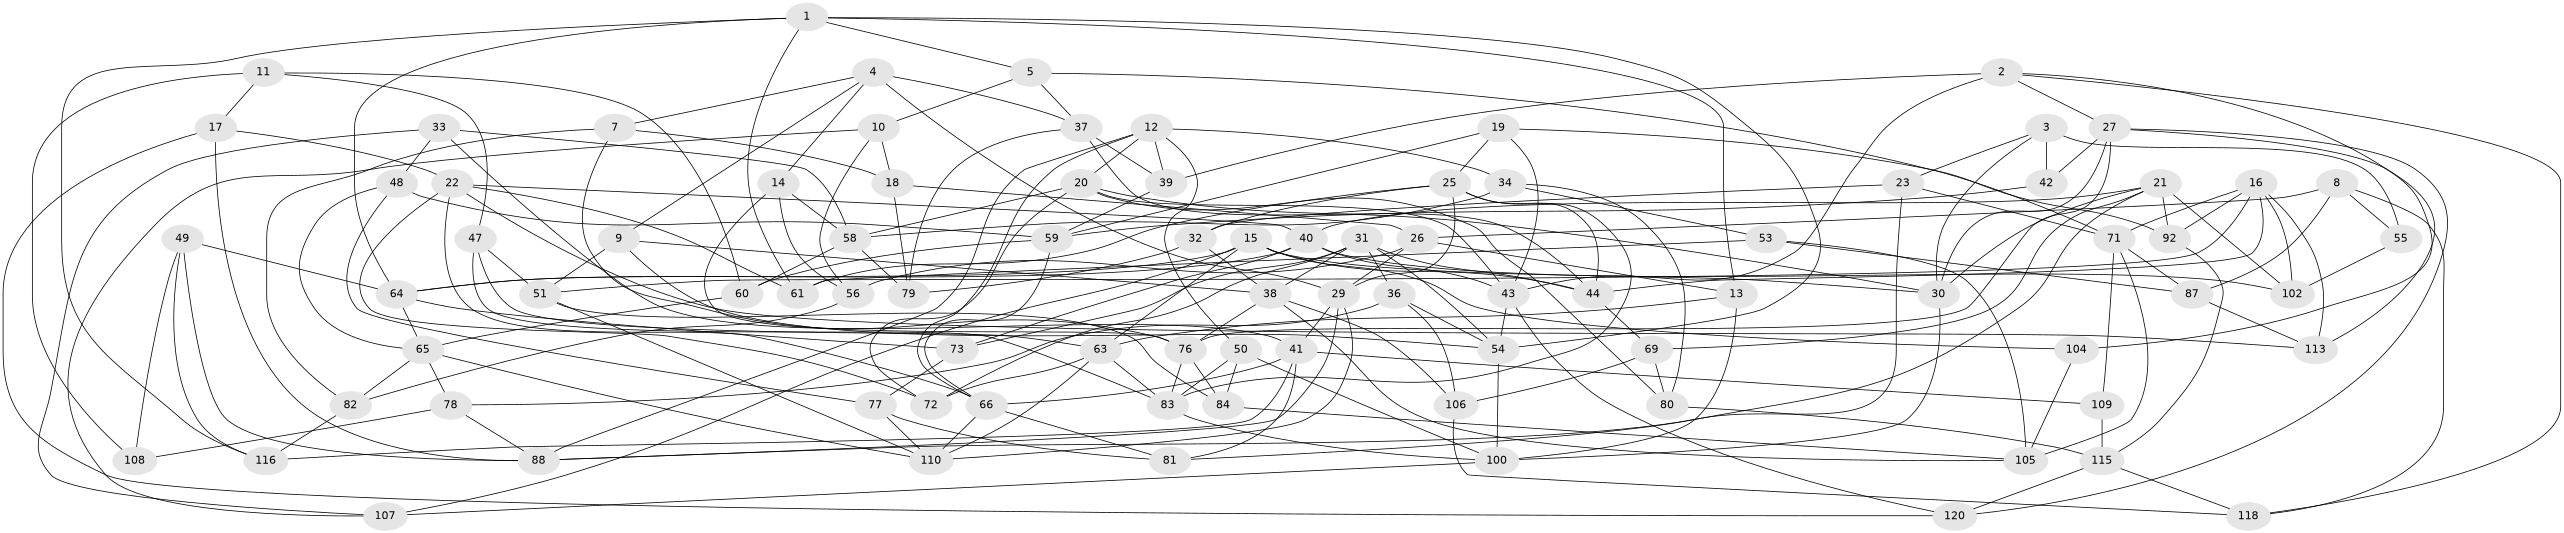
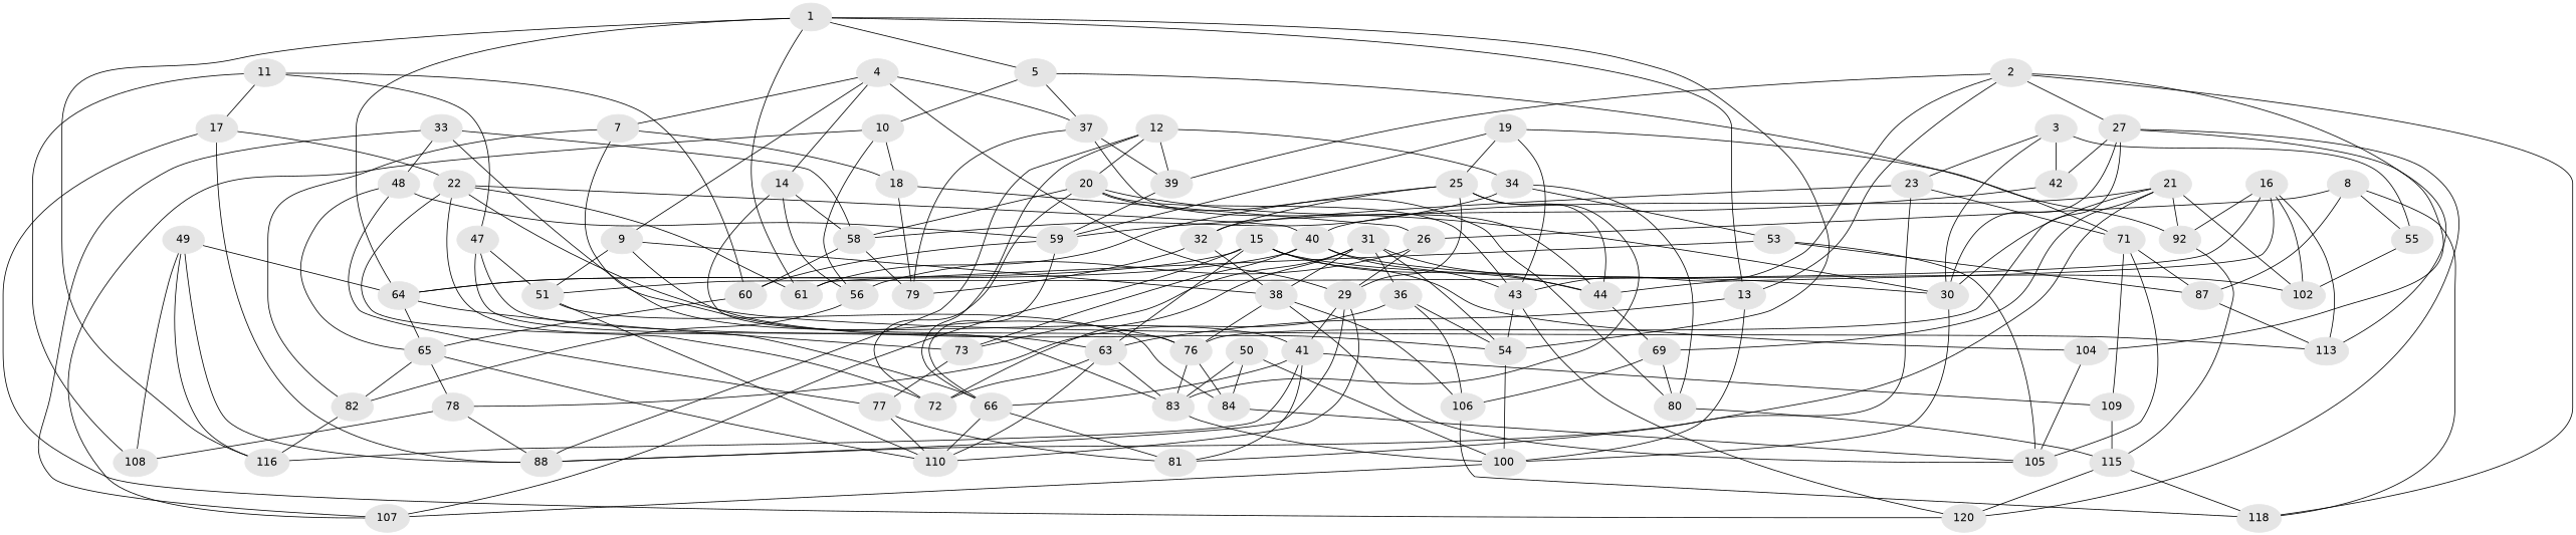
  graph {
    fontname="DejaVu Sans"
    node [color=gray90 fontname="DejaVu Sans" style=filled]
    edge [fontname="DejaVu Sans"]
    1 [super="+68"]
    5
    13
    54 [super="+89"]
    61
    64 [super="+75"]
    116
    37 [super="+86"]
    10
    71 [super="+99"]
    63 [super="+94"]
    100 [super="+125"]
    73
    65 [super="+121"]
    2 [super="+74"]
    27 [super="+45"]
    39
    43 [super="+93"]
    104
    118
    30 [super="+62"]
    42
    76 [super="+112"]
    113
    120
    59 [super="+119"]
    105 [super="+114"]
    3 [super="+98"]
    23
    55
    32
    81
    102
    4 [super="+6"]
    7
    9
    14
    29 [super="+117"]
    18
    82
    38 [super="+67"]
    51
    56
    58 [super="+85"]
    88 [super="+103"]
    41 [super="+95"]
    110 [super="+111"]
    44 [super="+101"]
    79
    107
    87
    109
    26
    83 [super="+96"]
    84
    8
    106
    11 [super="+91"]
    17
    47 [super="+52"]
    60
    108
    22 [super="+90"]
    12 [super="+97"]
    20 [super="+57"]
    34
    50
    66 [super="+124"]
    72
    80
    53
    15 [super="+28"]
    69
    16 [super="+46"]
    92
    115 [super="+123"]
    40 [super="+70"]
    25 [super="+122"]
    19
    21 [super="+24"]
    31 [super="+35"]
    36
    78
    77
    33
    48
    49
    1 -- 5
    1 -- 13
    1 -- 54
    1 -- 61
    1 -- 64
    1 -- 116
    5 -- 37
    5 -- 10
    5 -- 71
    13 -- 63
    13 -- 100
    54 -- 100
    64 -- 73
    64 -- 65
    37 -- 39
    37 -- 44
    37 -- 79
    10 -- 18
    10 -- 56
    10 -- 107
    71 -- 105
    71 -- 87
    71 -- 109
    63 -- 110
    63 -- 83
    63 -- 72
    100 -- 107
    73 -- 77
    65 -- 82
    65 -- 110
    65 -- 78
-   26 -- 13
+   2 -- 13
    2 -- 27
    2 -- 39
    2 -- 43
    2 -- 104
    2 -- 118
    27 -- 30
    27 -- 42
    27 -- 76
    27 -- 113
    27 -- 120
    39 -- 59
    43 -- 54
    43 -- 120
    104 -- 105 [weight=2]
    30 -- 100
    42 -- 59
    76 -- 83
    76 -- 84
    59 -- 60
    59 -- 66
    3 -- 30
    3 -- 42 [weight=2]
    3 -- 23
    3 -- 55 [weight=2]
    23 -- 71
    23 -- 32
    23 -- 81
    55 -- 102
    32 -- 38
    32 -- 79
    4 -- 37 [weight=2]
    4 -- 7
    4 -- 9
    4 -- 14
    4 -- 29
    7 -- 76
    7 -- 18
    7 -- 82
    9 -- 54
    9 -- 38
    9 -- 51
    14 -- 76
    14 -- 56
    14 -- 58
    29 -- 88
    29 -- 41
    29 -- 110
    18 -- 79
    18 -- 26
    82 -- 116
    38 -- 76
    38 -- 105
    38 -- 106
    51 -- 110
    51 -- 84
    56 -- 82
    58 -- 79
    58 -- 60
    41 -- 116
    41 -- 81
    41 -- 109
    41 -- 66
    44 -- 69
    87 -- 113
    109 -- 115 [weight=2]
    26 -- 29
    26 -- 56
    83 -- 100
    84 -- 105
    8 -- 118
    8 -- 55
    8 -- 87
    8 -- 26
    106 -- 118
    11 -- 17
    11 -- 47 [weight=2]
    11 -- 60
    11 -- 108 [weight=2]
    17 -- 120
    17 -- 88
    17 -- 22
    47 -- 63
    47 -- 51
    47 -- 83
    60 -- 65
    22 -- 61
    22 -- 113
    22 -- 66
    22 -- 72
    22 -- 40
    12 -- 39
    12 -- 88
    12 -- 20
    12 -- 34
-   12 -- 50
    12 -- 66
    20 -- 43
    20 -- 30
    20 -- 58
    20 -- 72
    20 -- 80
    34 -- 58
    34 -- 80
    34 -- 53
    50 -- 100
    50 -- 83
    50 -- 84
    66 -- 81
    66 -- 110
    80 -- 115
    53 -- 61
    53 -- 105
    53 -- 87
    15 -- 64
    15 -- 63
    15 -- 104
    15 -- 30
    15 -- 44
    15 -- 107
    69 -- 106
    69 -- 80
-   16 -- 71
    16 -- 113
    16 -- 102
    16 -- 51
    16 -- 44
    16 -- 92
    92 -- 115
    115 -- 118
    115 -- 120
    40 -- 64
    40 -- 73
    40 -- 43
    40 -- 102
    25 -- 61
    25 -- 32
    25 -- 29
    25 -- 44
    25 -- 83
    19 -- 43
    19 -- 59
    19 -- 92
    19 -- 25
    21 -- 30
    21 -- 102
    21 -- 88
    21 -- 69
    21 -- 92
    21 -- 40
    31 -- 54
    31 -- 73
    31 -- 38
    31 -- 44
    31 -- 72
    31 -- 36
    36 -- 54
    36 -- 106
    36 -- 78
    78 -- 88
    78 -- 108
    77 -- 81
    77 -- 110
    33 -- 58
    33 -- 41
    33 -- 107
    33 -- 48
    48 -- 65
    48 -- 59
    48 -- 77
    49 -- 64
    49 -- 116
    49 -- 88
    49 -- 108
  }
